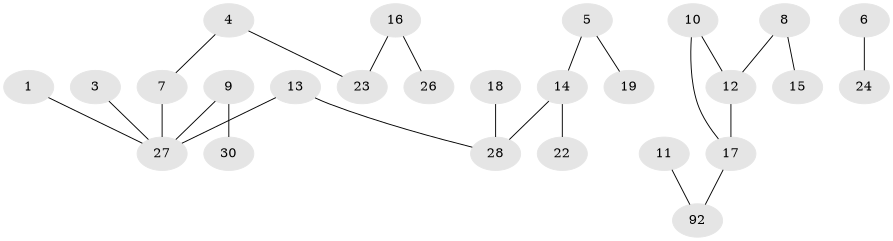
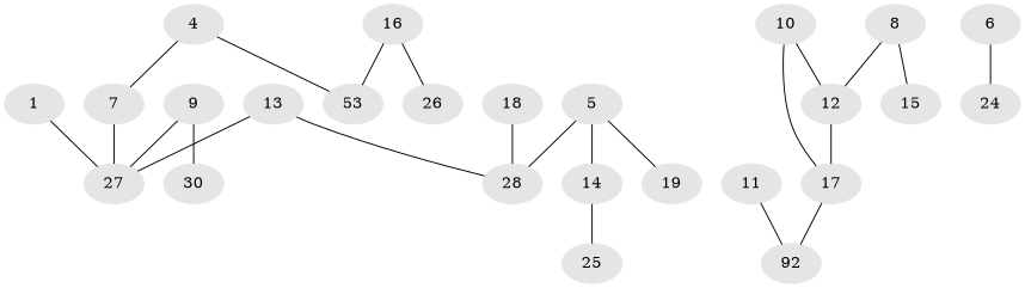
  graph {
    node [color=gray90 style=filled]
    edge [weight=1.0]
    1
    27
    12
    17
    n5 [label=92]
-   3
    6
    24
    4
    7
-   23
+   23 [label=53]
    5
    19
    14
    28
-   25 [label=22]
+   25
    8
    15
    9
    n20 [label=30]
    10
    11
    13
    16
    26
    18
    1 -- 27
    12 -- 17 [weight=2.0]
    17 -- n5
-   3 -- 27
    6 -- 24
    4 -- 7
    4 -- 23
    7 -- 27
    5 -- 19
    5 -- 14
-   14 -- 28
+   5 -- 28
    14 -- 25
    8 -- 12
    8 -- 15
    9 -- 27
    9 -- n20
    10 -- 12
    10 -- 17
    11 -- n5
    13 -- 27
    13 -- 28
    16 -- 23
    16 -- 26
    18 -- 28
  }
